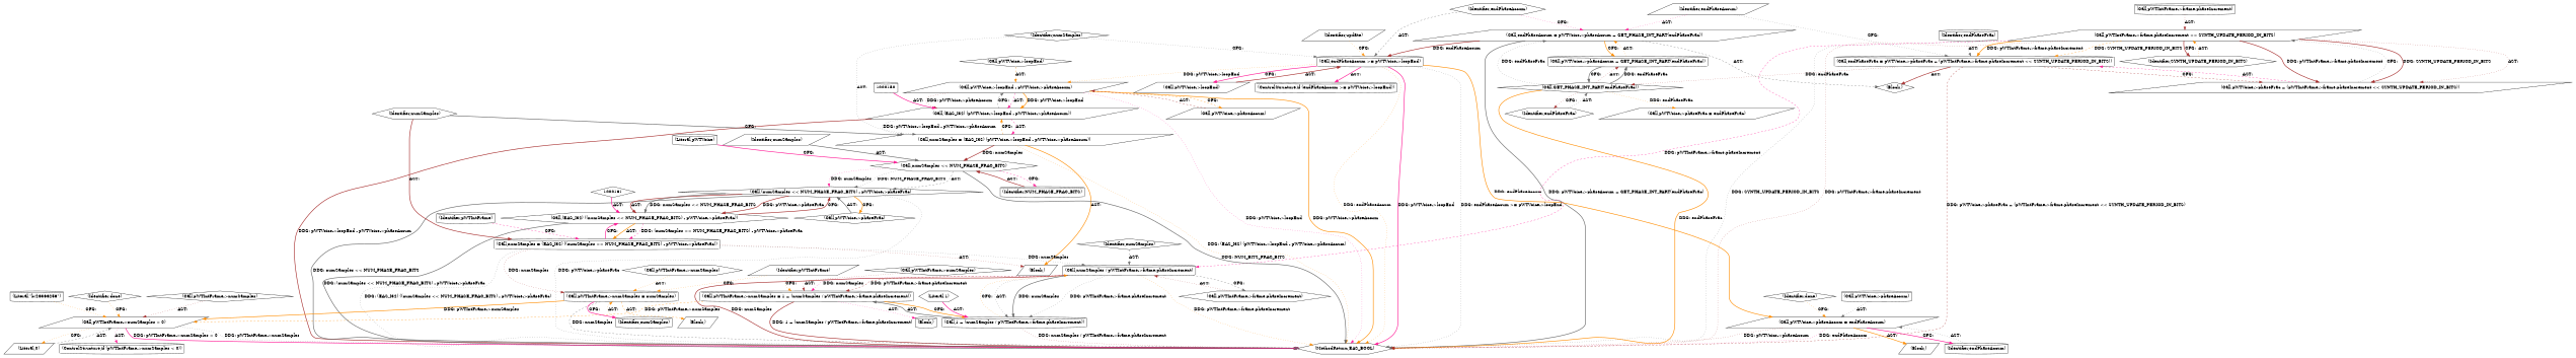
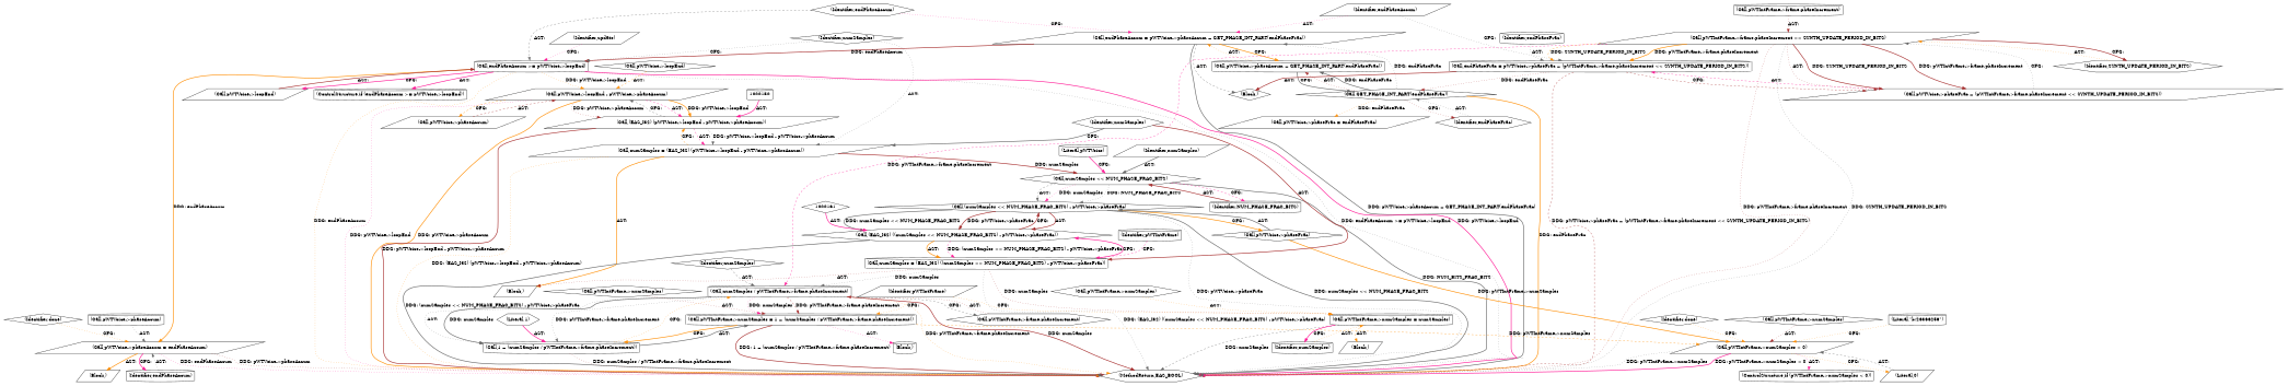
  digraph {
    node [shape=cylinder]
    edge [color=gray40 style=dotted]
    n1 [label="(Call,endPhaseAccum = pWTVoice->phaseAccum + GET_PHASE_INT_PART(endPhaseFrac))" shape=parallelogram]
    n2 [label="(Call,endPhaseAccum >= pWTVoice->loopEnd)"]
    n3 [label="(MethodReturn,EAS_BOOL)" shape=hexagon]
    n4 [label="(Call,pWTVoice->phaseAccum + GET_PHASE_INT_PART(endPhaseFrac))"]
    n5 [label="(Block,)" shape=diamond]
    n6 [label="(Call,pWTVoice->loopEnd - pWTVoice->phaseAccum)" shape=parallelogram]
    n7 [label="(Call,pWTVoice->phaseAccum = endPhaseAccum)" shape=parallelogram]
    n8 [label="(Call,pWTVoice->loopEnd)" shape=parallelogram]
    n9 [label="(ControlStructure,if (endPhaseAccum >= pWTVoice->loopEnd))"]
    n10 [label="(Call,GET_PHASE_INT_PART(endPhaseFrac))" shape=diamond]
    n11 [label="(Call,pWTVoice->phaseFrac = endPhaseFrac)" shape=parallelogram]
    n12 [label="(Identifier,endPhaseFrac)" shape=hexagon]
    n13 [label="(Call,endPhaseFrac = pWTVoice->phaseFrac + (pWTIntFrame->frame.phaseIncrement << SYNTH_UPDATE_PERIOD_IN_BITS))"]
    n14 [label="(Call,pWTVoice->phaseFrac + (pWTIntFrame->frame.phaseIncrement << SYNTH_UPDATE_PERIOD_IN_BITS))" shape=parallelogram]
    n15 [label="(Call,pWTIntFrame->frame.phaseIncrement << SYNTH_UPDATE_PERIOD_IN_BITS)" shape=parallelogram]
    n16 [label="(Call,numSamples / pWTIntFrame->frame.phaseIncrement)"]
    n17 [label="(Identifier,SYNTH_UPDATE_PERIOD_IN_BITS)" shape=hexagon]
    n18 [label="(Call,pWTIntFrame->numSamples = 1 + (numSamples / pWTIntFrame->frame.phaseIncrement))"]
    n19 [label="(Call,1 + (numSamples / pWTIntFrame->frame.phaseIncrement))"]
    n20 [label="(Call,pWTIntFrame->frame.phaseIncrement)" shape=hexagon]
    n21 [label="(Call,(EAS_I32) (pWTVoice->loopEnd - pWTVoice->phaseAccum))" shape=parallelogram]
    n22 [label="(Call,pWTVoice->phaseAccum)" shape=parallelogram]
    n23 [label="(Block,)" shape=parallelogram]
    n24 [label="(Identifier,endPhaseAccum)"]
    n25 [label="(Call,numSamples = (EAS_I32) (pWTVoice->loopEnd - pWTVoice->phaseAccum))" shape=parallelogram]
    n26 [label="(Call,numSamples << NUM_PHASE_FRAC_BITS)" shape=hexagon]
    n27 [label="(Block,)" shape=parallelogram]
    n28 [label="(Call,(numSamples << NUM_PHASE_FRAC_BITS) - pWTVoice->phaseFrac)" shape=diamond]
    n29 [label="(Identifier,NUM_PHASE_FRAC_BITS)"]
    n30 [label="(Call,(EAS_I32) ((numSamples << NUM_PHASE_FRAC_BITS) - pWTVoice->phaseFrac))" shape=hexagon]
    n31 [label="(Call,pWTVoice->phaseFrac)" shape=diamond]
    n32 [label="(Call,numSamples = (EAS_I32) ((numSamples << NUM_PHASE_FRAC_BITS) - pWTVoice->phaseFrac))"]
    n33 [label="(Call,pWTIntFrame->numSamples = numSamples)"]
    n34 [label="(Call,pWTIntFrame->numSamples < 0)" shape=parallelogram]
    n35 [label="(Identifier,numSamples)"]
    n36 [label="(Block,)" shape=parallelogram]
    n37 [label="(Block,)"]
    n38 [label="(ControlStructure,if (pWTIntFrame->numSamples < 0))"]
    n39 [label="(Literal,0)" shape=parallelogram]
    n40 [label="(Identifier,done)" shape=diamond]
    n41 [label="(Call,pWTIntFrame->numSamples)" shape=diamond]
    n42 [label="(Identifier,numSamples)" shape=parallelogram]
    n43 [label="(Call,pWTVoice->loopEnd)" shape=diamond]
    n44 [label="(Identifier,done)" shape=diamond]
    n45 [label="(Call,pWTVoice->phaseAccum)"]
    n46 [label="(Identifier,endPhaseAccum)" shape=parallelogram]
    n47 [label="(Call,pWTIntFrame->frame.phaseIncrement)"]
    n48 [label="(Identifier,endPhaseAccum)" shape=hexagon]
    n49 [label="(Literal,\"b/26366256\")"]
    n50 [label="(Call,pWTIntFrame->numSamples)" shape=hexagon]
    n51 [label="(Identifier,update)" shape=parallelogram]
    n52 [label="(Identifier,numSamples)" shape=diamond]
    n53 [label="(Identifier,numSamples)" shape=diamond]
    n54 [label="(Literal,pWTVoice)"]
    n55 [label="(Identifier,numSamples)" shape=hexagon]
    n56 [label="(Literal,1)" shape=hexagon]
    n57 [label="(Identifier,endPhaseFrac)"]
    n58 [label="(Identifier,pWTIntFrame)" shape=parallelogram]
    n59 [label="(Call,pWTIntFrame->numSamples)" shape=diamond]
    n60 [label="(Identifier,pWTIntFrame)"]
    1000150
    1000161 [shape=diamond]
    n1 -> n2 [color=brown label="DDG: endPhaseAccum" style=bold]
    n1 -> n3 [label="DDG: pWTVoice->phaseAccum + GET_PHASE_INT_PART(endPhaseFrac)" style=bold]
    n1 -> n4 [color=darkorange label="CFG: " style=bold]
    n1 -> n5 [label="AST: " style=dashed]
    n2 -> n3 [color=darkorange label="DDG: endPhaseAccum"]
    n2 -> n3 [label="DDG: endPhaseAccum >= pWTVoice->loopEnd"]
    n2 -> n3 [color=deeppink label="DDG: pWTVoice->loopEnd" style=bold]
    n2 -> n6 [color=darkorange label="DDG: pWTVoice->loopEnd"]
    n2 -> n7 [color=darkorange label="DDG: endPhaseAccum" style=bold]
    n2 -> n8 [color=deeppink label="CFG: " style=bold]
    n2 -> n9 [color=deeppink label="AST: " style=bold]
    n4 -> n1 [color=darkorange label="AST: "]
    n4 -> n10 [label="CFG: " style=bold]
    n6 -> n3 [color=deeppink label="DDG: pWTVoice->loopEnd"]
    n6 -> n3 [color=darkorange label="DDG: pWTVoice->phaseAccum" style=bold]
    n6 -> n21 [color=deeppink label="AST: " style=dashed]
    n6 -> n21 [color=darkorange label="DDG: pWTVoice->loopEnd" style=bold]
    n6 -> n21 [color=brown label="DDG: pWTVoice->phaseAccum"]
    n6 -> n22 [color=darkorange label="CFG: " style=dashed]
    n7 -> n3 [color=deeppink label="DDG: endPhaseAccum"]
    n7 -> n3 [color=brown label="DDG: pWTVoice->phaseAccum"]
    n7 -> n23 [color=darkorange label="AST: " style=bold]
    n7 -> n24 [color=deeppink label="CFG: " style=bold]
    n8 -> n2 [color=brown label="AST: " style=bold]
    n10 -> n1 [label="DDG: endPhaseFrac"]
    n10 -> n3 [color=darkorange label="DDG: endPhaseFrac" style=bold]
    n10 -> n4 [color=brown label="AST: "]
    n10 -> n4 [label="DDG: endPhaseFrac" style=bold]
    n10 -> n11 [color=darkorange label="DDG: endPhaseFrac"]
    n10 -> n12 [color=brown label="CFG: "]
    n12 -> n10 [label="AST: "]
    n13 -> n3 [color=brown label="DDG: pWTVoice->phaseFrac + (pWTIntFrame->frame.phaseIncrement << SYNTH_UPDATE_PERIOD_IN_BITS)" style=dashed]
    n13 -> n5 [color=brown label="AST: " style=bold]
    n13 -> n10 [color=brown label="DDG: endPhaseFrac"]
    n13 -> n14 [color=brown label="CFG: " style=dashed]
    n14 -> n13 [color=deeppink label="AST: " style=dashed]
    n14 -> n15 [label="CFG: "]
    n15 -> n3 [color=brown label="DDG: pWTIntFrame->frame.phaseIncrement"]
    n15 -> n3 [label="DDG: SYNTH_UPDATE_PERIOD_IN_BITS"]
    n15 -> n13 [color=darkorange label="DDG: pWTIntFrame->frame.phaseIncrement" style=bold]
    n15 -> n13 [color=darkorange label="DDG: SYNTH_UPDATE_PERIOD_IN_BITS" style=dashed]
    n15 -> n14 [color=brown label="AST: "]
    n15 -> n14 [color=brown label="DDG: pWTIntFrame->frame.phaseIncrement" style=bold]
    n15 -> n14 [color=brown label="DDG: SYNTH_UPDATE_PERIOD_IN_BITS" style=bold]
    n15 -> n16 [color=deeppink label="DDG: pWTIntFrame->frame.phaseIncrement" style=dashed]
    n15 -> n17 [color=brown label="CFG: " style=bold]
    n16 -> n3 [color=darkorange label="DDG: pWTIntFrame->frame.phaseIncrement"]
    n16 -> n3 [color=brown label="DDG: numSamples" style=bold]
    n16 -> n18 [color=deeppink label="DDG: numSamples"]
    n16 -> n18 [color=brown label="DDG: pWTIntFrame->frame.phaseIncrement" style=dashed]
    n16 -> n19 [label="AST: "]
    n16 -> n19 [label="DDG: numSamples" style=bold]
    n16 -> n19 [label="DDG: pWTIntFrame->frame.phaseIncrement"]
    n16 -> n20 [label="CFG: " style=dashed]
    n17 -> n15 [color=darkorange label="AST: "]
    n18 -> n3 [color=brown label="DDG: 1 + (numSamples / pWTIntFrame->frame.phaseIncrement)" style=bold]
    n18 -> n19 [color=darkorange label="CFG: " style=bold]
    n18 -> n34 [color=darkorange label="DDG: pWTIntFrame->numSamples" style=dashed]
    n18 -> n37 [color=deeppink label="AST: "]
    n19 -> n3 [color=brown label="DDG: numSamples / pWTIntFrame->frame.phaseIncrement"]
    n19 -> n16 [color=darkorange label="CFG: "]
    n19 -> n18 [label="AST: " style=bold]
    n20 -> n16 [color=brown label="AST: "]
    n21 -> n3 [color=brown label="DDG: pWTVoice->loopEnd - pWTVoice->phaseAccum" style=bold]
    n21 -> n6 [label="CFG: " style=dashed]
    n21 -> n25 [color=deeppink label="AST: " style=dashed]
    n21 -> n25 [label="DDG: pWTVoice->loopEnd - pWTVoice->phaseAccum"]
    n22 -> n6 [color=brown label="AST: " style=dashed]
    n24 -> n7 [label="AST: "]
    n25 -> n3 [color=darkorange label="DDG: (EAS_I32) (pWTVoice->loopEnd - pWTVoice->phaseAccum)"]
    n25 -> n21 [color=darkorange label="CFG: " style=dashed]
    n25 -> n26 [color=brown label="DDG: numSamples" style=bold]
    n25 -> n27 [color=darkorange label="AST: " style=bold]
    n26 -> n3 [label="DDG: NUM_BITS_FRAC_BITS" style=bold]
    n26 -> n28 [label="AST: " style=dashed]
    n26 -> n28 [color=deeppink label="DDG: numSamples"]
    n26 -> n28 [label="DDG: NUM_PHASE_FRAC_BITS"]
    n26 -> n29 [color=deeppink label="CFG: " style=dashed]
    n28 -> n3 [label="DDG: pWTVoice->phaseFrac"]
    n28 -> n3 [label="DDG: numSamples << NUM_PHASE_FRAC_BITS" style=bold]
    n28 -> n30 [color=brown label="AST: " style=bold]
    n28 -> n30 [label="DDG: numSamples << NUM_PHASE_FRAC_BITS" style=bold]
    n28 -> n30 [color=brown label="DDG: pWTVoice->phaseFrac" style=bold]
    n28 -> n31 [color=darkorange label="CFG: " style=bold]
    n29 -> n26 [color=brown label="AST: " style=bold]
    n30 -> n3 [label="DDG: (numSamples << NUM_PHASE_FRAC_BITS) - pWTVoice->phaseFrac" style=bold]
    n30 -> n28 [color=brown label="CFG: " style=bold]
    n30 -> n32 [color=darkorange label="AST: " style=bold]
    n30 -> n32 [color=deeppink label="DDG: (numSamples << NUM_PHASE_FRAC_BITS) - pWTVoice->phaseFrac" style=dashed]
    n31 -> n28 [label="AST: " style=bold]
    n32 -> n3 [label="DDG: (EAS_I32) ((numSamples << NUM_PHASE_FRAC_BITS) - pWTVoice->phaseFrac)"]
    n32 -> n16 [label="DDG: numSamples"]
    n32 -> n27 [color=brown label="AST: "]
    n32 -> n30 [color=deeppink label="CFG: " style=bold]
    n32 -> n33 [color=brown label="DDG: numSamples"]
    n33 -> n3 [label="DDG: numSamples" style=dashed]
-   n33 -> n34 [color=darkorange label="DDG: pWTIntFrame->numSamples" style=bold]
+   n31 -> n34 [color=darkorange label="DDG: pWTIntFrame->numSamples" style=bold]
    n33 -> n35 [color=deeppink label="CFG: " style=bold]
    n33 -> n36 [color=darkorange label="AST: " style=dashed]
    n34 -> n3 [color=deeppink label="DDG: pWTIntFrame->numSamples < 0" style=bold]
    n34 -> n3 [label="DDG: pWTIntFrame->numSamples"]
    n34 -> n38 [color=deeppink label="AST: "]
    n34 -> n39 [color=darkorange label="CFG: "]
    n35 -> n33 [color=darkorange label="AST: "]
    n39 -> n34 [label="AST: " style=dashed]
    n40 -> n34 [color=darkorange label="CFG: "]
    n41 -> n34 [color=brown label="AST: "]
    n42 -> n26 [label="AST: " style=bold]
    n43 -> n6 [color=darkorange label="AST: " style=dashed]
    n44 -> n7 [color=darkorange label="CFG: "]
    n45 -> n7 [label="AST: "]
    n46 -> n1 [color=deeppink label="AST: "]
    n46 -> n13 [label="CFG: "]
    n47 -> n15 [color=brown label="AST: "]
    n48 -> n1 [color=deeppink label="CFG: "]
    n48 -> n2 [label="AST: " style=dashed]
    n49 -> n34 [color=darkorange label="CFG: "]
    n50 -> n33 [color=darkorange label="AST: "]
-   n51 -> n2 [color=darkorange label="CFG: "]
+   n51 -> n2 [color=deeppink label="CFG: "]
    n52 -> n2 [label="CFG: "]
    n52 -> n25 [label="AST: "]
    n53 -> n16 [label="AST: " style=dashed]
    n54 -> n26 [color=deeppink label="CFG: " style=bold]
    n55 -> n25 [label="CFG: " style=bold]
    n55 -> n32 [color=brown label="AST: " style=bold]
    n56 -> n19 [color=deeppink label="AST: " style=bold]
    n57 -> n13 [label="AST: "]
    n58 -> n18 [color=darkorange label="CFG: "]
    n58 -> n33 [color=darkorange label="CFG: "]
    n59 -> n18 [color=brown label="AST: "]
    n60 -> n32 [color=deeppink label="CFG: " style=dashed]
    1000150 -> n21 [color=deeppink label="AST: " style=bold]
    1000161 -> n30 [color=deeppink label="AST: " style=bold]
  }
